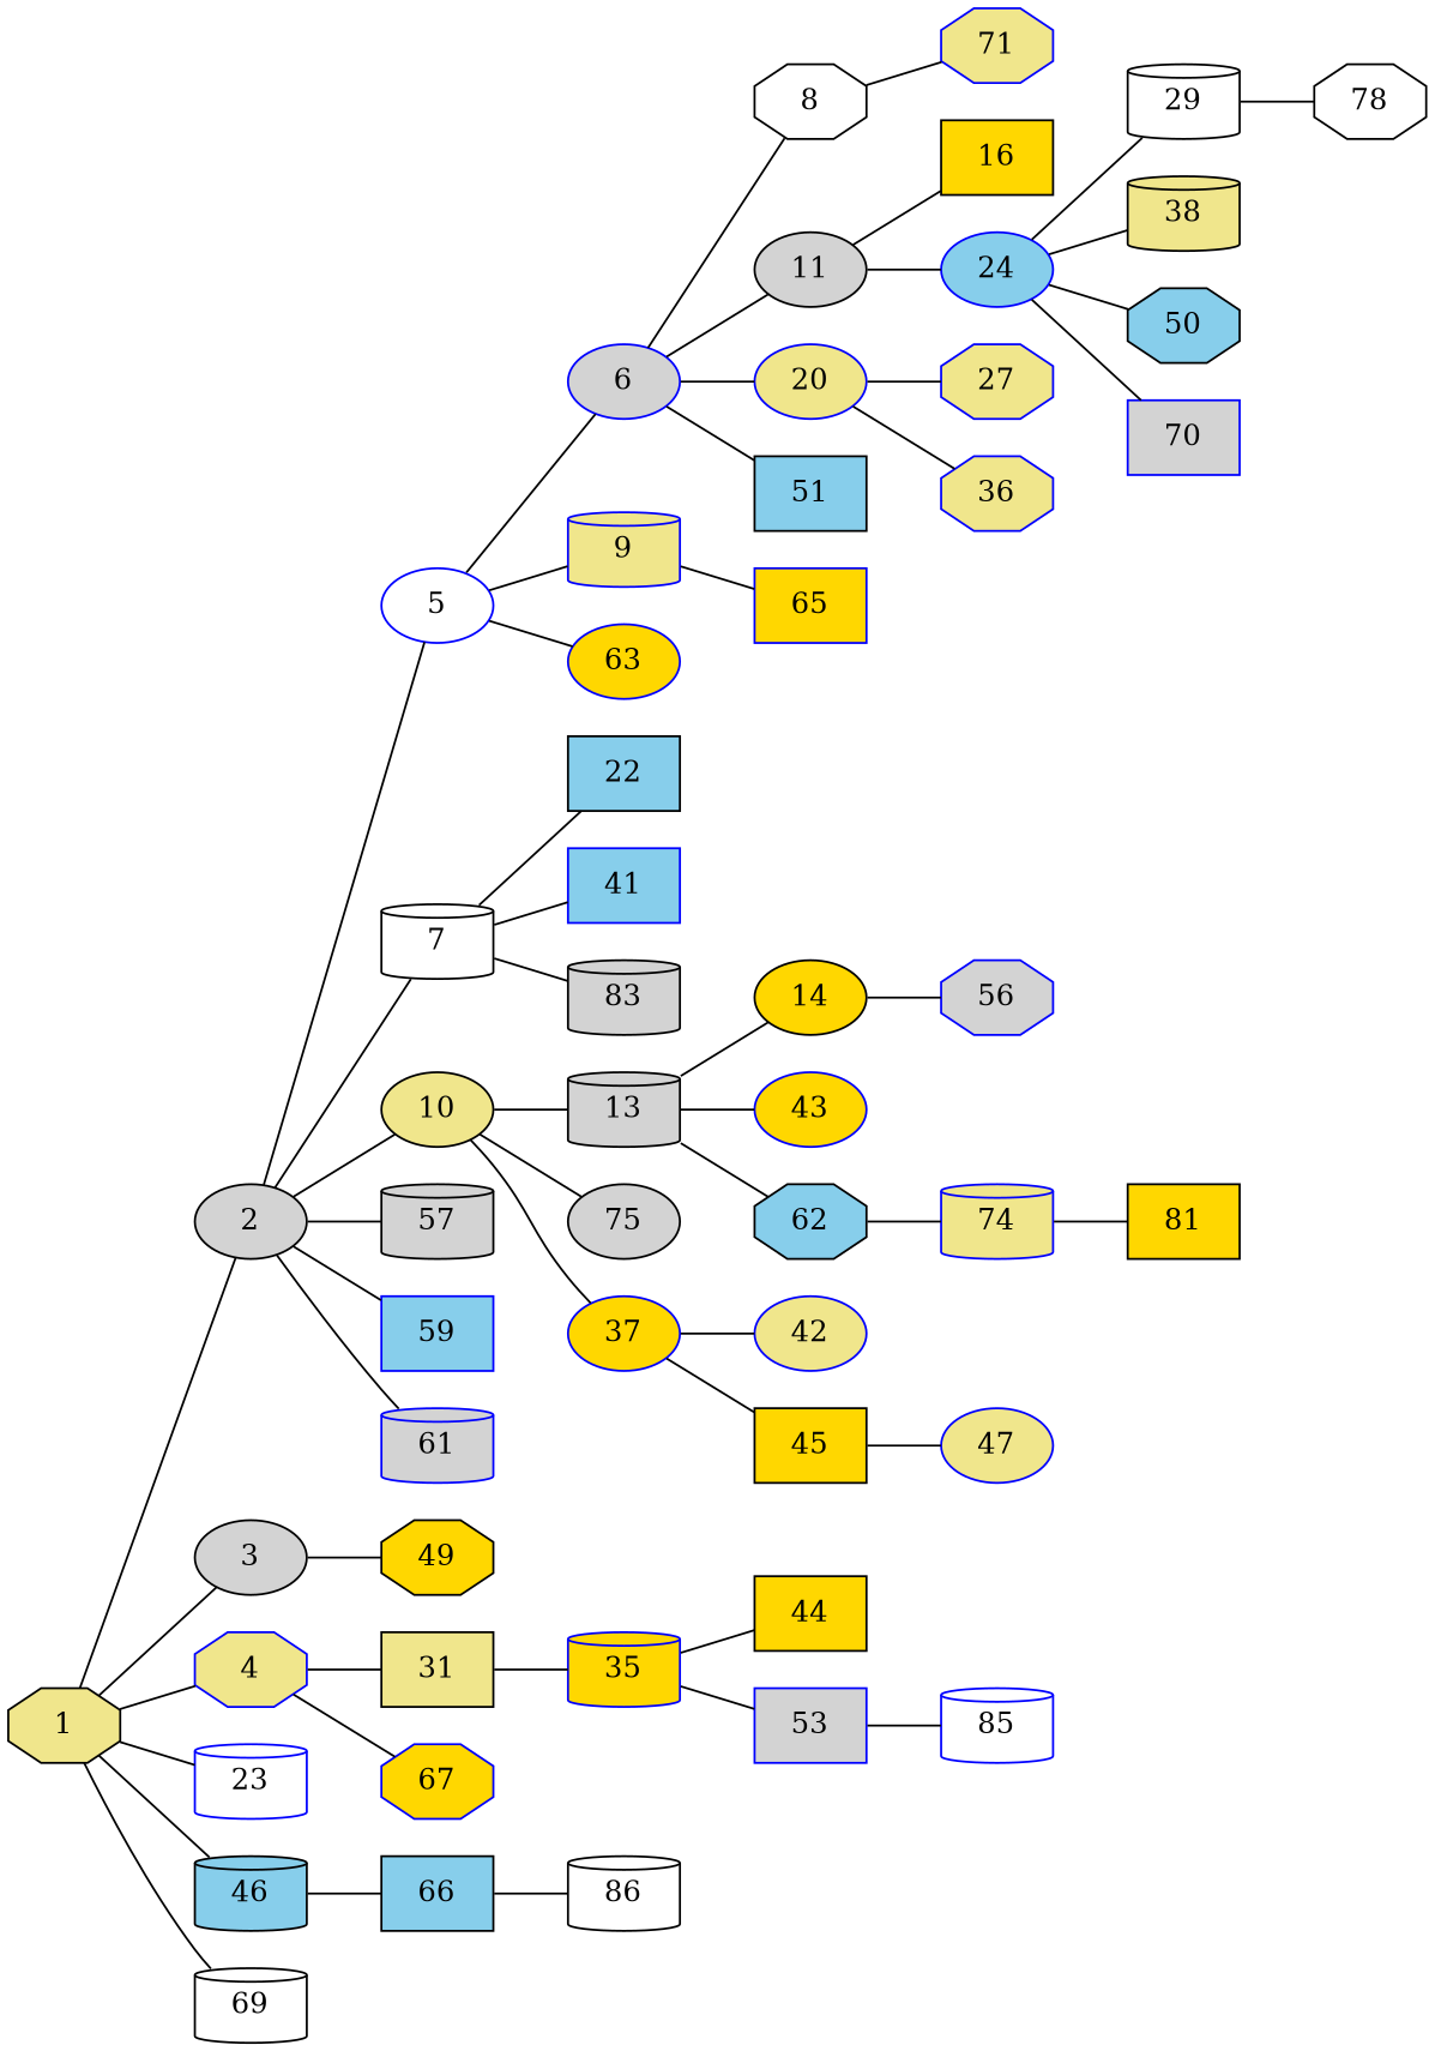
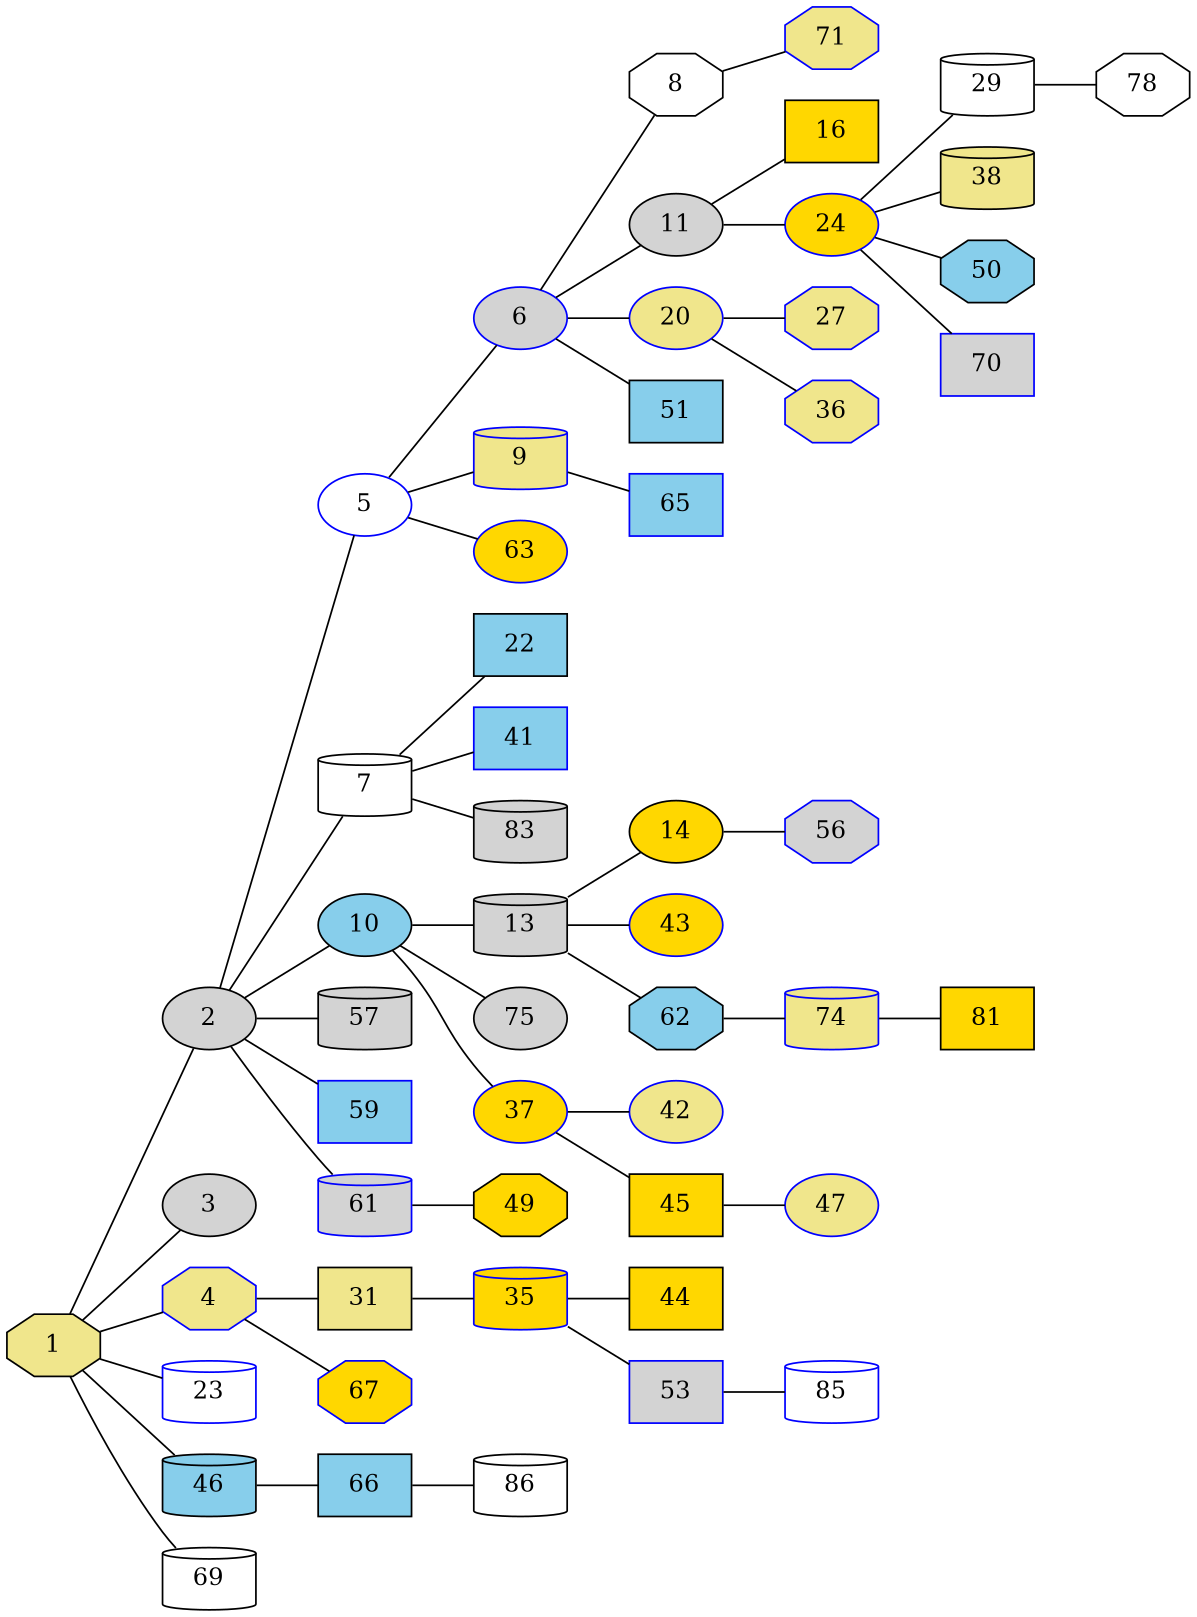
  graph {
    rankdir=LR
    node [color=black fillcolor=khaki shape=ellipse style=filled]
    1 [shape=octagon super="+19"]
    2 [fillcolor=lightgrey super="+72"]
    3 [fillcolor=lightgrey super="+76"]
    4 [color=blue shape=octagon]
    23 [color=blue fillcolor=white shape=cylinder super="+52"]
    46 [fillcolor=skyblue shape=cylinder super="+68"]
    69 [fillcolor=white shape=cylinder super="+79"]
    5 [color=blue fillcolor=white super="+32"]
    7 [fillcolor=white shape=cylinder super="+64"]
-   10 [super="+17"]
+   10 [fillcolor=skyblue super="+17"]
    57 [fillcolor=lightgrey shape=cylinder]
    59 [color=blue fillcolor=skyblue shape=box]
    61 [color=blue fillcolor=lightgrey shape=cylinder]
    49 [fillcolor=gold shape=octagon]
    31 [shape=box super="+34"]
    67 [color=blue fillcolor=gold shape=octagon super="+84"]
    66 [fillcolor=skyblue shape=box super="+73"]
    6 [color=blue fillcolor=lightgrey super="+12"]
    9 [color=blue shape=cylinder super="+55"]
    63 [color=blue fillcolor=gold]
    22 [fillcolor=skyblue shape=box]
    41 [color=blue fillcolor=skyblue shape=box]
    83 [fillcolor=lightgrey shape=cylinder]
    13 [fillcolor=lightgrey shape=cylinder super="+30"]
    n25 [fillcolor=lightgrey label=75 super="+28"]
    37 [color=blue fillcolor=gold super="+71"]
    35 [color=blue fillcolor=gold shape=cylinder super="+54"]
    8 [fillcolor=white shape=octagon super="+58"]
    11 [fillcolor=lightgrey]
    20 [color=blue super="+26"]
    51 [fillcolor=skyblue shape=box]
-   65 [color=blue fillcolor=gold shape=box]
+   65 [color=blue fillcolor=skyblue shape=box]
    n33 [color=blue label=71 shape=octagon super="+48"]
    16 [fillcolor=gold shape=box super="+33"]
-   24 [color=blue fillcolor=skyblue super="+25"]
+   24 [color=blue fillcolor=gold super="+25"]
    27 [color=blue shape=octagon super="+60"]
    36 [color=blue shape=octagon]
    14 [fillcolor=gold super="+18"]
    43 [color=blue fillcolor=gold]
    62 [fillcolor=skyblue shape=octagon]
    42 [color=blue]
    45 [fillcolor=gold shape=box]
    29 [fillcolor=white shape=cylinder super="+39"]
    38 [shape=cylinder]
    50 [fillcolor=skyblue shape=octagon]
    70 [color=blue fillcolor=lightgrey shape=box]
    56 [color=blue fillcolor=lightgrey shape=octagon super="+80"]
    74 [color=blue shape=cylinder super="+77"]
    78 [fillcolor=white shape=octagon super="+82"]
    44 [fillcolor=gold shape=box]
    53 [color=blue fillcolor=lightgrey shape=box super="+75"]
    85 [color=blue fillcolor=white shape=cylinder]
    47 [color=blue]
    86 [fillcolor=white shape=cylinder]
    81 [fillcolor=gold shape=box]
    1 -- 2
    1 -- 3
    1 -- 4
    1 -- 23
    1 -- 46
    1 -- 69
    2 -- 5
    2 -- 7
    2 -- 10
    2 -- 57
    2 -- 59
    2 -- 61
-   3 -- 49
+   61 -- 49
    4 -- 31
    4 -- 67
    46 -- 66
    5 -- 6
    5 -- 9
    5 -- 63
    7 -- 22
    7 -- 41
    7 -- 83
    10 -- 13
    10 -- n25
    10 -- 37
    31 -- 35
    66 -- 86
    6 -- 8
    6 -- 11
    6 -- 20
    6 -- 51
    9 -- 65
    13 -- 14
    13 -- 43
    13 -- 62
    37 -- 42
    37 -- 45
    35 -- 44
    35 -- 53
    8 -- n33
    11 -- 16
    11 -- 24
    20 -- 27
    20 -- 36
    24 -- 29
    24 -- 38
    24 -- 50
    24 -- 70
    14 -- 56
    62 -- 74
    45 -- 47
    29 -- 78
    74 -- 81
    53 -- 85
  }
